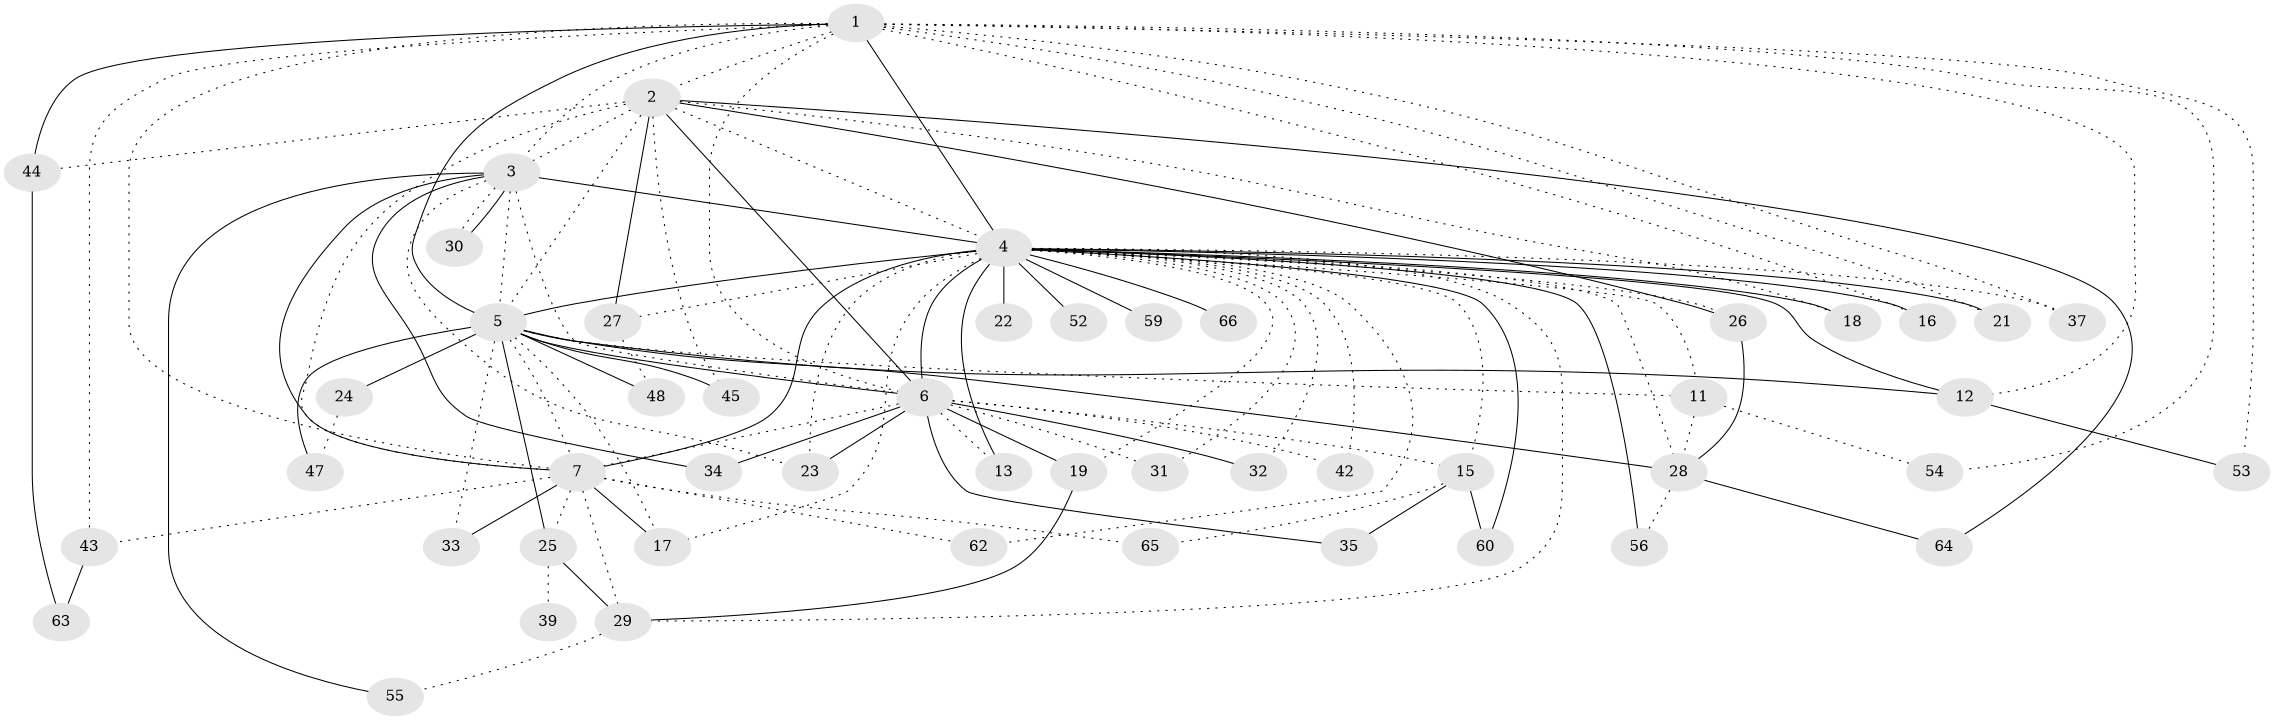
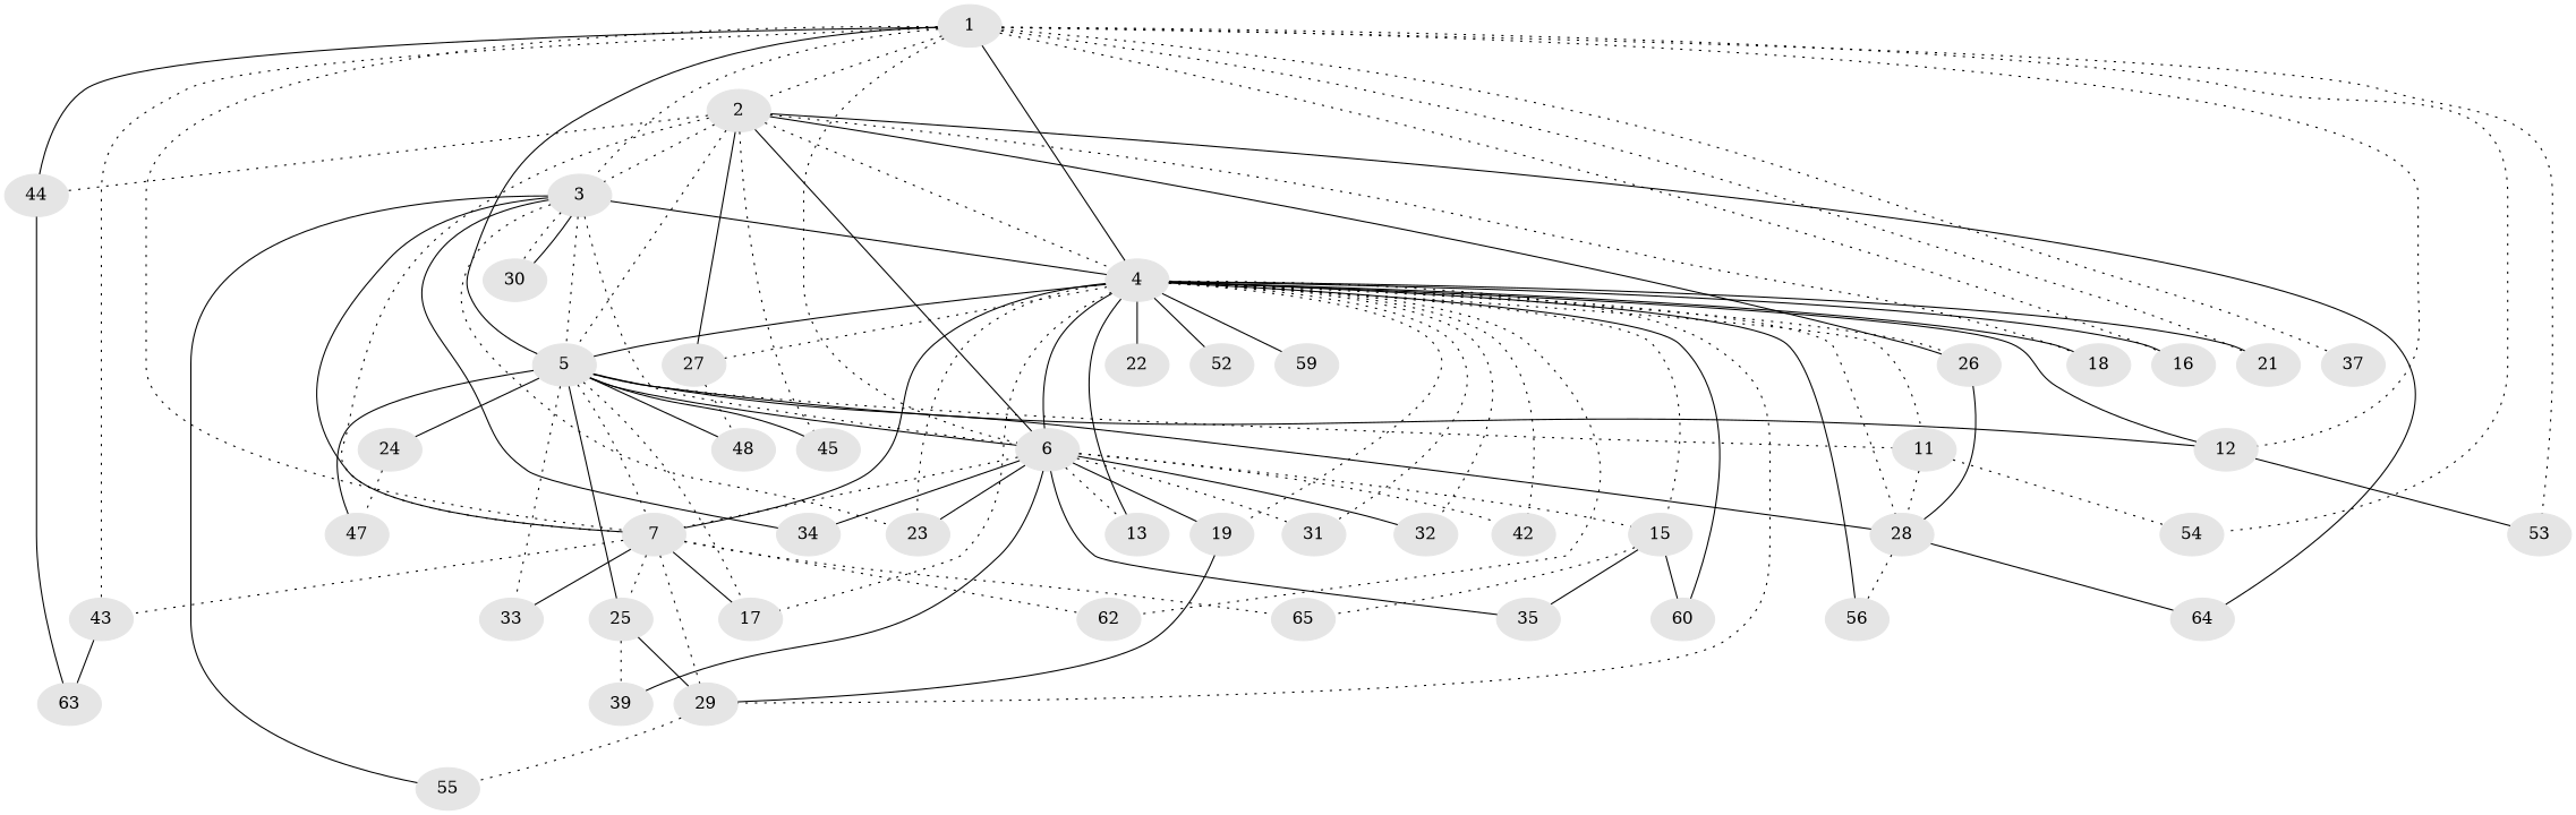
  graph {
    node [color=gray90 style=filled]
    edge [style=dotted]
    1 [super="+46"]
    2 [super="+58"]
    3 [super="+38"]
    4 [super="+9"]
    5 [super="+10"]
    6 [super="+8"]
    7 [super="+57"]
    12 [super="+51"]
    16
    21
    37
    43
    44
    53
    54
    18
    26
    27
    45
    64
    23 [super="+50"]
    30
    34
    55
    11 [super="+61"]
    13
    15
    17
    19
    22
    28 [super="+41"]
    29 [super="+36"]
    31 [super="+40"]
    32
    42
    52
    56
    59
    60
    62
-   66
    24
    25 [super="+49"]
    33
    47
    48
    35
    39
    65
    63
    1 -- 2
    1 -- 3
    1 -- 4 [style=solid weight=3]
    1 -- 5 [style=solid weight=2]
    1 -- 6 [weight=2]
    1 -- 7
    1 -- 12
    1 -- 16
    1 -- 21
    1 -- 37
    1 -- 43
    1 -- 44 [style=solid]
    1 -- 53
    1 -- 54
    2 -- 3
    2 -- 4 [weight=2]
    2 -- 5 [weight=2]
    2 -- 6 [style=solid weight=3]
    2 -- 7
    2 -- 44
    2 -- 18
    2 -- 26 [style=solid]
    2 -- 27 [style=solid]
    2 -- 45
    2 -- 64 [style=solid]
    3 -- 4 [style=solid weight=2]
    3 -- 5 [weight=3]
    3 -- 6 [weight=2]
    3 -- 7 [style=solid]
    3 -- 23
    3 -- 30
    3 -- 30 [style=solid]
    3 -- 34 [style=solid]
    3 -- 55 [style=solid]
    4 -- 5 [style=solid weight=4]
    4 -- 6 [style=solid weight=4]
    4 -- 7 [style=solid weight=3]
    4 -- 12 [style=solid]
    4 -- 16 [style=solid]
    4 -- 21 [style=solid]
-   4 -- 37
    4 -- 18 [style=solid]
    4 -- 26
    4 -- 27
    4 -- 23
    4 -- 11
    4 -- 13 [style=solid]
    4 -- 15
    4 -- 17
    4 -- 19
    4 -- 22 [style=solid]
    4 -- 28
    4 -- 29
    4 -- 31
    4 -- 32
    4 -- 42
    4 -- 52 [style=solid weight=2]
    4 -- 56 [style=solid]
    4 -- 59 [style=solid]
    4 -- 60 [style=solid]
    4 -- 62
-   4 -- 66 [style=solid weight=2]
    5 -- 6 [style=solid weight=4]
    5 -- 7 [weight=2]
    5 -- 12 [style=solid]
    5 -- 45 [style=solid]
    5 -- 11
    5 -- 17
    5 -- 28 [style=solid]
    5 -- 24 [style=solid weight=2]
    5 -- 25 [style=solid]
    5 -- 33
    5 -- 47 [style=solid]
    5 -- 48 [style=solid]
    6 -- 7 [weight=2]
    6 -- 23 [style=solid]
    6 -- 34 [style=solid]
    6 -- 13
    6 -- 15
    6 -- 19 [style=solid]
    6 -- 31
    6 -- 32 [style=solid]
    6 -- 42
    6 -- 35 [style=solid]
+   6 -- 39 [style=solid]
    7 -- 43
    7 -- 17 [style=solid]
    7 -- 29
    7 -- 62
    7 -- 25
    7 -- 33 [style=solid]
    7 -- 65
    12 -- 53 [style=solid]
    43 -- 63 [style=solid]
    44 -- 63 [style=solid]
    26 -- 28 [style=solid]
    27 -- 48
    11 -- 54
    11 -- 28
    15 -- 60 [style=solid]
    15 -- 35 [style=solid]
    15 -- 65
    19 -- 29 [style=solid]
    28 -- 64 [style=solid]
    28 -- 56
    29 -- 55
    24 -- 47
    25 -- 29 [style=solid]
    25 -- 39
  }
